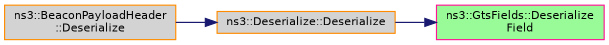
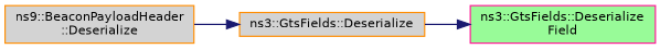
  digraph {
    rankdir=RL
    node [color=darkorange fillcolor=lightgrey fontname=Helvetica fontsize=10 shape=record style=filled]
    edge [color=midnightblue dir=back fontname=Helvetica fontsize=10 labelfontname=Helvetica labelfontsize=10 style=solid]
    n1 [color=deeppink fillcolor=palegreen fontcolor=black height=0.2 label="ns3::GtsFields::Deserialize\lField" width=0.4]
-   n2 [height=0.2 label="ns3::Deserialize::Deserialize" width=0.4]
-   n3 [height=0.2 label="ns3::BeaconPayloadHeader\l::Deserialize" width=0.4]
+   n2 [height=0.2 label="ns3::GtsFields::Deserialize" width=0.4]
+   n3 [height=0.2 label="ns9::BeaconPayloadHeader\l::Deserialize" width=0.4]
    n1 -> n2
    n2 -> n3
  }
